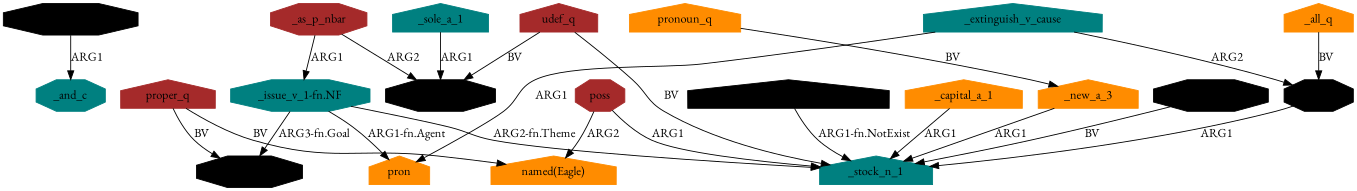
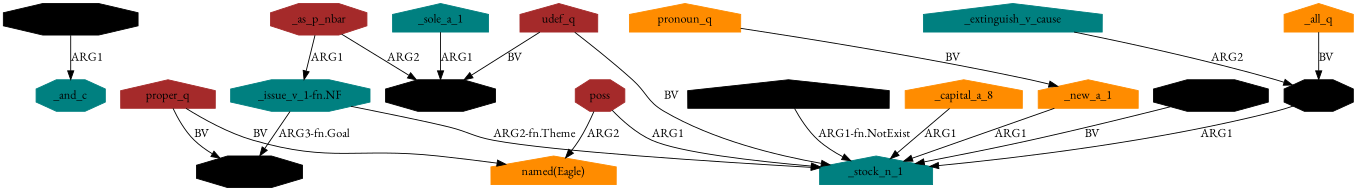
  digraph {
    fontname="EB Garamond"
    node [color=black fontname="EB Garamond" shape=house style=filled]
    edge [fontname="EB Garamond"]
    _would_v_modal [shape=octagon]
    _and_c [color=teal shape=octagon]
    proper_q [color=brown]
    "named(Eagle)" [color=darkorange]
    "named(York)" [shape=octagon]
    poss [color=brown shape=octagon]
    _stock_n_1 [color=teal]
    _all_q [color=darkorange]
    part_of [shape=octagon]
-   _capital_a_1 [color=darkorange]
-   _new_a_1 [color=darkorange label=_new_a_3]
+   _capital_a_1 [color=darkorange label=_capital_a_8]
+   _new_a_1 [color=darkorange]
    _extinguish_v_cause [color=teal]
-   pron [color=darkorange]
    _as_p_nbar [color=brown shape=octagon]
    "_issue_v_1-fn.NF" [color=teal shape=octagon]
    _holder_n_of [shape=octagon]
    def_explicit_q [shape=octagon]
    pronoun_q [color=darkorange]
    udef_q [color=brown]
    "_exist_v_1-fn.Existence"
    _sole_a_1 [color=teal]
    _would_v_modal -> _and_c [label=ARG1]
    proper_q -> "named(Eagle)" [label=BV]
    proper_q -> "named(York)" [label=BV]
    poss -> "named(Eagle)" [label=ARG2]
    poss -> _stock_n_1 [label=ARG1]
    _all_q -> part_of [label=BV]
    part_of -> _stock_n_1 [label=ARG1]
    _capital_a_1 -> _stock_n_1 [label=ARG1]
    _new_a_1 -> _stock_n_1 [label=ARG1]
    _extinguish_v_cause -> part_of [label=ARG2]
-   _extinguish_v_cause -> pron [label=ARG1]
    _as_p_nbar -> "_issue_v_1-fn.NF" [label=ARG1]
    _as_p_nbar -> _holder_n_of [label=ARG2]
    "_issue_v_1-fn.NF" -> "named(York)" [label="ARG3-fn.Goal"]
    "_issue_v_1-fn.NF" -> _stock_n_1 [label="ARG2-fn.Theme"]
-   "_issue_v_1-fn.NF" -> pron [label="ARG1-fn.Agent"]
    def_explicit_q -> _stock_n_1 [label=BV]
    pronoun_q -> _new_a_1 [label=BV]
    udef_q -> _stock_n_1 [label=BV]
    udef_q -> _holder_n_of [label=BV]
    "_exist_v_1-fn.Existence" -> _stock_n_1 [label="ARG1-fn.NotExist"]
    _sole_a_1 -> _holder_n_of [label=ARG1]
  }
